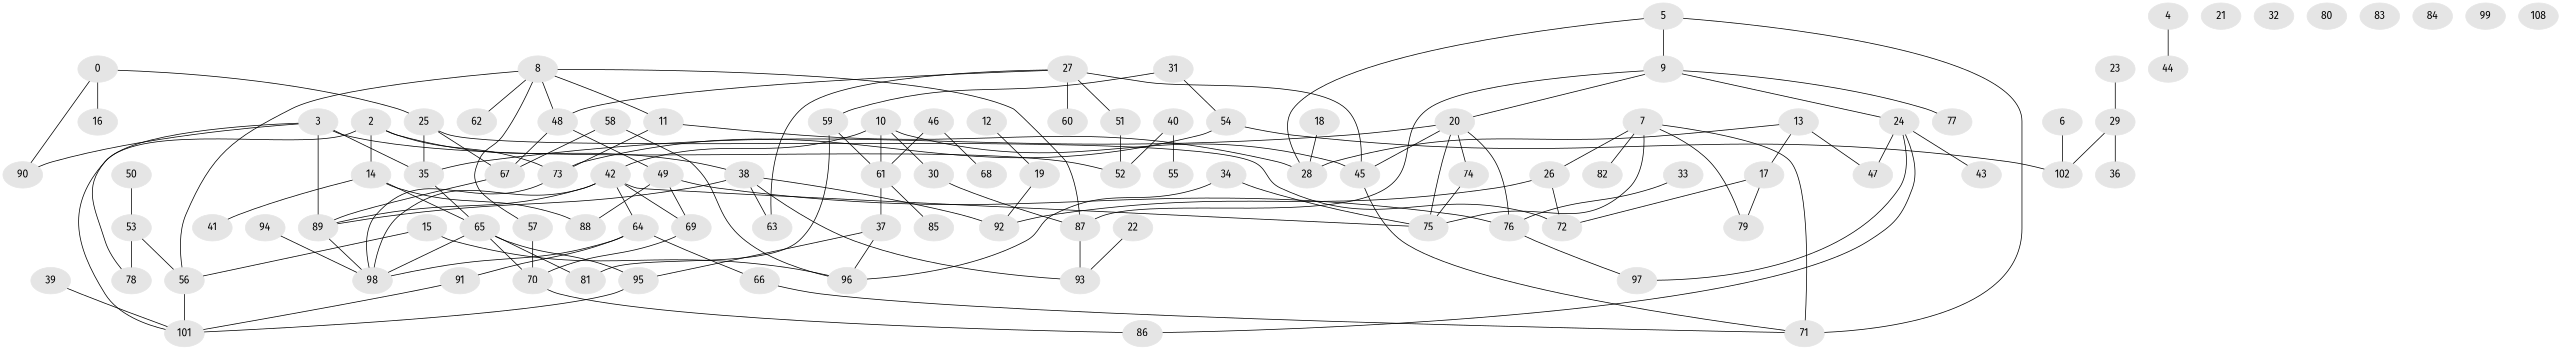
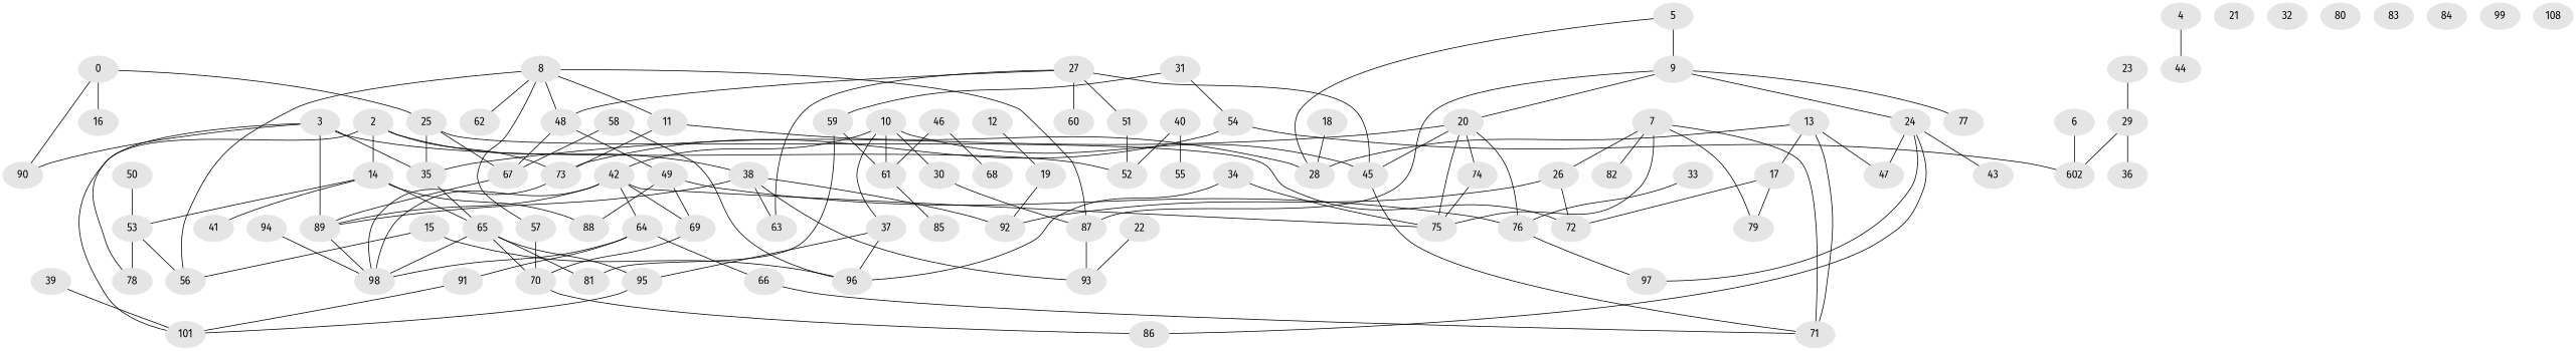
  graph {
    fontname="Fira Sans"
    node [color=gray90 fontname="Fira Sans" style=filled]
    edge [fontname="Fira Sans"]
    n1 [label=0]
    16
    25
    90
    35
    72
    67
    2
    14
    38
    73
    101
    41
    53
    65
    88
    89
    92
    93
    63
    98
    3
    52
    78
    4
    44
    5
    9
    28
    71
    87
    20
    24
    77
    6
-   102
+   102 [label=602]
    7
    26
    75
    79
    82
    8
    11
    48
    56
    57
    62
    49
    70
    45
    74
    76
    86
    47
    43
    97
    10
    30
    37
    42
    61
    96
    95
    64
    69
    85
    12
    19
    13
    17
    81
    15
    18
    21
    22
    23
    29
    36
    27
    51
    60
    31
    54
    59
    32
    33
    34
    39
    40
    55
    66
    91
    46
    68
    50
    58
    80
    83
    84
    94
    99
    n102 [label=108]
    n1 -- 16
    n1 -- 25
    n1 -- 90
    25 -- 35
    25 -- 72
    25 -- 67
    35 -- 65
    67 -- 89
    2 -- 14
    2 -- 38
    2 -- 73
    2 -- 101
    14 -- 41
+   14 -- 53
    14 -- 65
    14 -- 88
    38 -- 89
    38 -- 92
    38 -- 93
    38 -- 63
    73 -- 98
    53 -- 78
    53 -- 56
    65 -- 98
    65 -- 70
    65 -- 95
    65 -- 81
    89 -- 98
    3 -- 90
    3 -- 35
    3 -- 89
    3 -- 52
    3 -- 78
    4 -- 44
    5 -- 9
    5 -- 28
-   5 -- 71
+   13 -- 71
    9 -- 87
    9 -- 20
    9 -- 24
    9 -- 77
    87 -- 93
    20 -- 35
    20 -- 75
    20 -- 45
    20 -- 74
    20 -- 76
    24 -- 86
    24 -- 47
    24 -- 43
    24 -- 97
    6 -- 102
    7 -- 71
    7 -- 26
    7 -- 75
    7 -- 79
    7 -- 82
    26 -- 72
    26 -- 92
    8 -- 87
    8 -- 11
    8 -- 48
    8 -- 56
    8 -- 57
    8 -- 62
    11 -- 73
    11 -- 28
    48 -- 67
    48 -- 49
-   56 -- 101
    57 -- 70
    49 -- 88
    49 -- 76
    49 -- 69
    70 -- 86
    45 -- 71
    74 -- 75
    76 -- 97
    10 -- 45
    10 -- 30
-   61 -- 37
+   10 -- 37
    10 -- 42
    10 -- 61
    30 -- 87
    37 -- 96
    37 -- 95
    42 -- 89
    42 -- 98
    42 -- 75
    42 -- 64
    42 -- 69
    61 -- 85
    95 -- 101
    64 -- 98
    64 -- 66
    64 -- 91
    69 -- 70
    12 -- 19
    19 -- 92
    13 -- 28
    13 -- 47
    13 -- 17
    17 -- 72
    17 -- 79
    15 -- 56
    15 -- 96
    18 -- 28
    22 -- 93
    23 -- 29
    29 -- 102
    29 -- 36
    27 -- 63
    27 -- 48
    27 -- 45
    27 -- 51
    27 -- 60
    51 -- 52
    31 -- 54
    31 -- 59
    54 -- 73
    54 -- 102
    59 -- 61
    59 -- 81
    33 -- 76
    34 -- 75
    34 -- 96
    39 -- 101
    40 -- 52
    40 -- 55
    66 -- 71
    91 -- 101
    46 -- 61
    46 -- 68
    50 -- 53
    58 -- 67
    58 -- 96
    94 -- 98
  }
